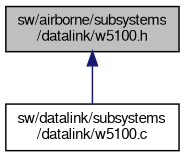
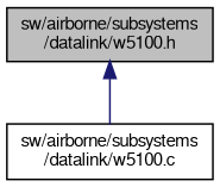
  digraph {
    node [color=black fontname=FreeSans fontsize=10 shape=record style=filled]
    n1 [fillcolor=grey75 fontcolor=black height=0.2 label="sw/airborne/subsystems\l/datalink/w5100.h" width=0.4]
-   n2 [fillcolor=white height=0.2 label="sw/datalink/subsystems\l/datalink/w5100.c" width=0.4]
+   n2 [fillcolor=white height=0.2 label="sw/airborne/subsystems\l/datalink/w5100.c" width=0.4]
    n1 -> n2 [color=midnightblue dir=back fontname=FreeSans fontsize=10 labelfontname=FreeSans labelfontsize=10 style=solid]
  }
